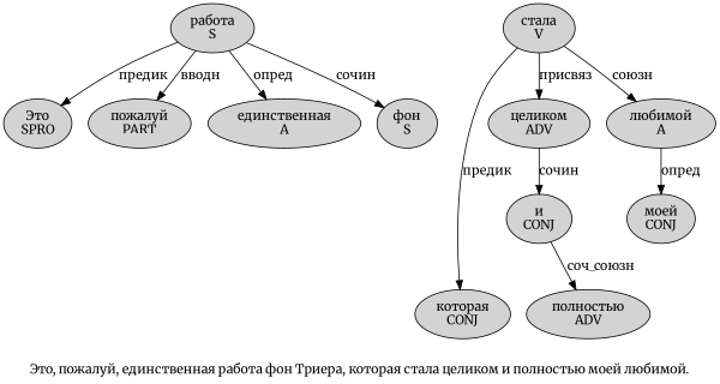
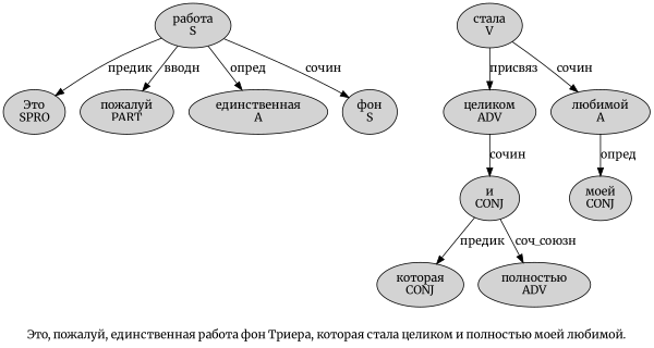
  digraph {
    fontname=Merriweather
    label="Это, пожалуй, единственная работа фон Триера, которая стала целиком и полностью моей любимой."
    node [fillcolor=lightgray fontname=Merriweather penwidth=1 shape=ellipse style=filled]
    edge [fontname=Merriweather]
    n1 [label="Это\nSPRO"]
    n2 [label="пожалуй\nPART"]
    n3 [label="единственная\nA"]
    n4 [label="работа\nS"]
    n5 [label="фон\nS"]
    n6 [label="стала\nV"]
    n7 [label="которая\nCONJ"]
    n8 [label="целиком\nADV"]
    n9 [label="любимой\nA"]
    n10 [label="и\nCONJ"]
    n11 [label="моей\nCONJ"]
    n12 [label="полностью\nADV"]
    n4 -> n1 [label="предик"]
    n4 -> n2 [label="вводн"]
    n4 -> n3 [label="опред"]
    n4 -> n5 [label="сочин"]
-   n6 -> n7 [label="предик"]
+   n10 -> n7 [label="предик"]
    n6 -> n8 [label="присвяз"]
-   n6 -> n9 [label="союзн"]
+   n6 -> n9 [label="сочин"]
    n8 -> n10 [label="сочин"]
    n9 -> n11 [label="опред"]
    n10 -> n12 [label="соч_союзн"]
  }
